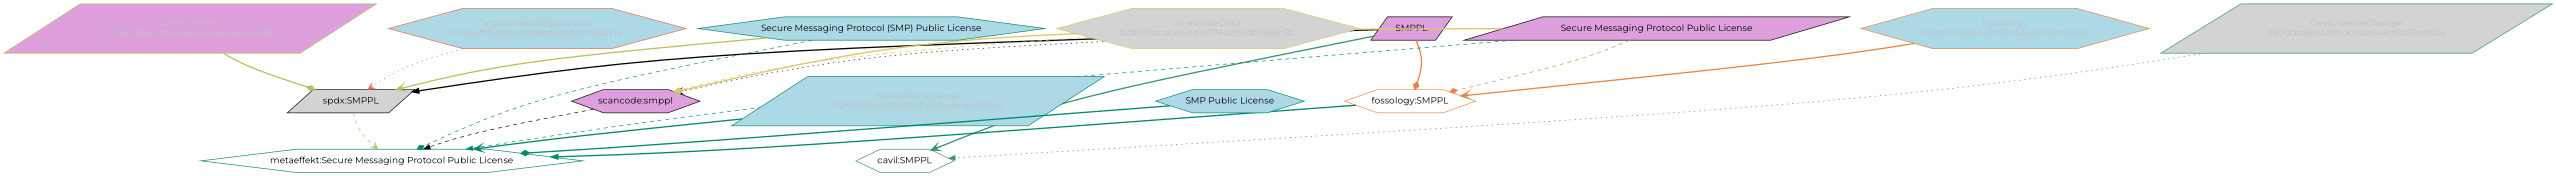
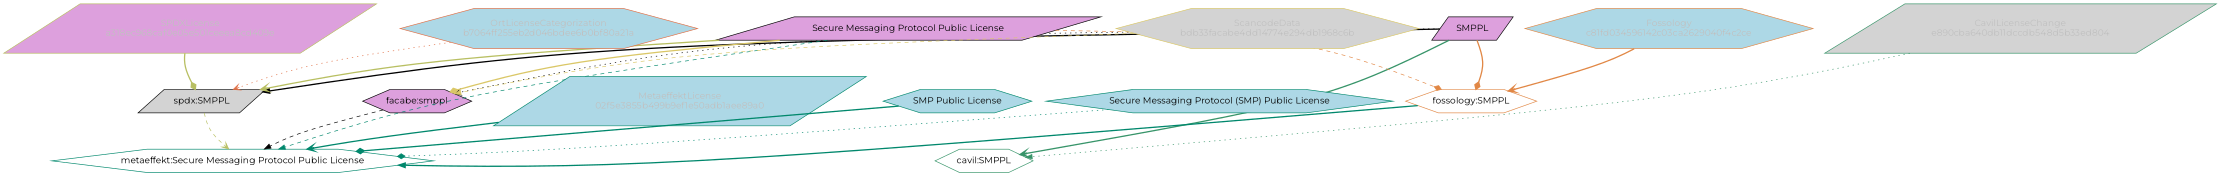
  strict digraph {
    fontname=Montserrat
    splines=curved
    node [fillcolor=lightblue fontname=Montserrat shape=hexagon style=filled]
    edge [arrowhead=vee color="#00876c" fontname=Montserrat style=bold weight=0.5]
    n1 [color="#b8bf62" fillcolor=plum fontcolor=gray label="SPDXLicense\na318ec968caf0e05e501ceeea8cd409e" shape=parallelogram]
    n2 [fillcolor=lightgrey label="spdx:SMPPL" shape=parallelogram]
    n3 [color="#00876c" fillcolor=white label="metaeffekt:Secure Messaging Protocol Public License"]
    n4 [fillcolor=plum label=SMPPL shape=parallelogram]
-   n5 [fillcolor=plum label="scancode:smppl"]
+   n5 [fillcolor=plum label="facabe:smppl"]
    n6 [color="#e18745" fillcolor=white label="fossology:SMPPL"]
    n7 [color="#379469" fillcolor=white label="cavil:SMPPL"]
    n8 [fillcolor=plum label="Secure Messaging Protocol Public License" shape=parallelogram]
    n9 [color="#dac767" fillcolor=lightgrey fontcolor=gray label="ScancodeData\nbdb33facabe4dd14774e294db1968c6b"]
    n10 [color="#e18745" fontcolor=gray label="Fossology\nc81fd034596142c03ca2629040f4c2ce"]
    n11 [color="#e06f45" fontcolor=gray label="OrtLicenseCategorization\nb7064ff255eb2d046bdee6b0bf80a21a"]
    n12 [color="#379469" fillcolor=lightgrey fontcolor=gray label="CavilLicenseChange\ne890cba640db11dccdb548d5b33ed804" shape=parallelogram]
    n13 [color="#00876c" fontcolor=gray label="MetaeffektLicense\n02f5e3855b499b9ef1e50adb1aee89a0" shape=parallelogram]
    n14 [color="#00876c" label="SMP Public License"]
    n15 [color="#00876c" label="Secure Messaging Protocol (SMP) Public License"]
    n1 -> n2 [arrowhead=diamond color="#b8bf62"]
    n2 -> n3 [color="#b8bf62" style=dashed weight=0.7]
    n4 -> n2 [arrowhead=normal weight=0.7 color=""]
    n4 -> n5 [style=dotted weight=0.7 color=""]
    n4 -> n6 [arrowhead=diamond color="#e18745" weight=0.7]
    n4 -> n7 [color="#379469" weight=0.7]
    n5 -> n3 [arrowhead=normal color=black style=dashed]
    n6 -> n3 [arrowhead=normal]
-   n15 -> n2 [color="#b8bf62" weight=0.7]
+   n8 -> n2 [color="#b8bf62" weight=0.7]
    n8 -> n3 [arrowhead=normal style=dashed weight=0.7]
    n8 -> n5 [arrowhead=diamond color="#dac767" weight=0.7]
    n8 -> n6 [arrowhead=diamond color="#e18745" style=dashed weight=0.7]
    n9 -> n5 [arrowhead=normal color="#dac767" style=dashed]
    n10 -> n6 [color="#e18745"]
    n11 -> n2 [color="#e06f45" style=dotted]
    n12 -> n7 [arrowhead=normal color="#379469" style=dotted]
    n13 -> n3
    n14 -> n3 [arrowhead=diamond]
-   n15 -> n3 [arrowhead=diamond style=dashed]
+   n15 -> n3 [arrowhead=diamond style=dotted]
  }
